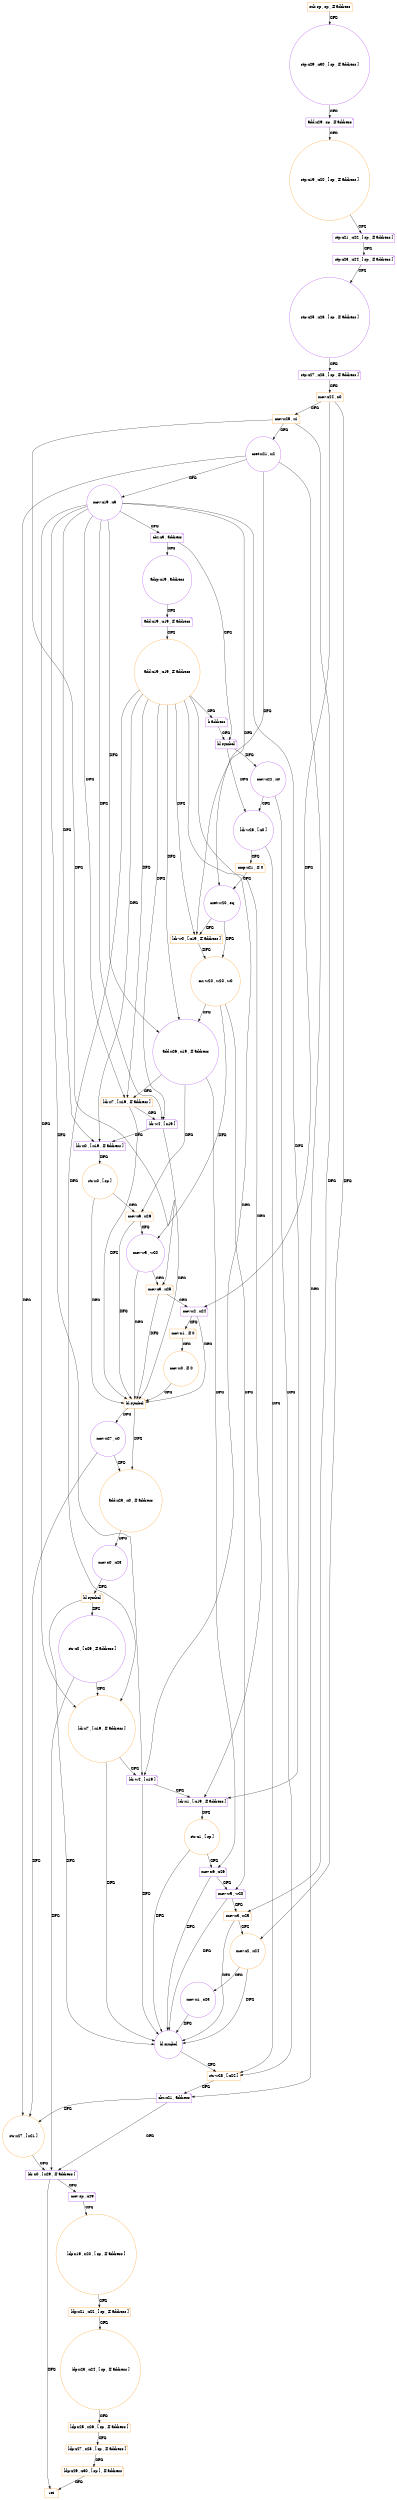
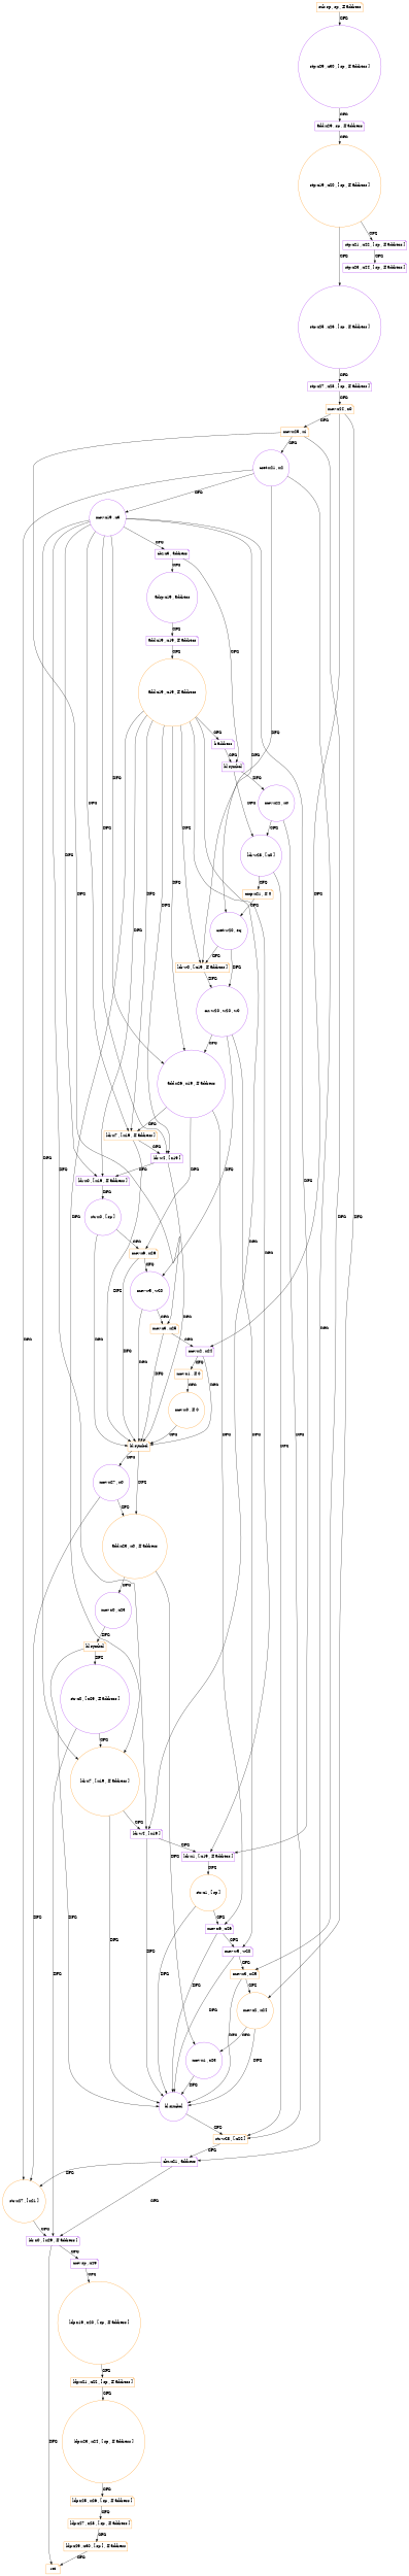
  digraph {
    fontname="DejaVu Serif"
    node [color=purple fontname="DejaVu Serif" shape=note]
    edge [fontname="DejaVu Serif"]
    n1 [color=darkorange label="sub sp , sp , # address"]
    n2 [label="stp x29 , x30 , [ sp , # address ]" shape=circle]
    n3 [label="add x29 , sp , # address"]
    n4 [color=darkorange label="stp x19 , x20 , [ sp , # address ]" shape=circle]
    n5 [label="stp x21 , x22 , [ sp , # address ]"]
    n6 [label="stp x23 , x24 , [ sp , # address ]"]
    n7 [label="stp x25 , x26 , [ sp , # address ]" shape=circle]
    n8 [label="stp x27 , x28 , [ sp , # address ]"]
    n9 [color=darkorange label="mov x24 , x0"]
    n10 [color=darkorange label="mov x25 , x1"]
    n11 [label="mov x2 , x24"]
    n12 [color=darkorange label="mov x2 , x24" shape=circle]
    n13 [label="cset x21 , x2" shape=circle]
    n14 [color=darkorange label="mov x3 , x25"]
    n15 [color=darkorange label="mov x3 , x25"]
    n16 [color=darkorange label="bl symbol"]
    n17 [color=darkorange label="mov x1 , # 0"]
    n18 [label="mov x1 , x23" shape=circle]
    n19 [label="bl symbol" shape=circle]
    n20 [label="mov x19 , x3" shape=circle]
    n21 [label="cset w20 , eq" shape=circle]
    n22 [label="cbz x21 , address"]
    n23 [color=darkorange label="str x27 , [ x21 ]" shape=circle]
    n24 [label="cbz x3 , address"]
    n25 [color=darkorange label="ldr w0 , [ x19 , # address ]"]
    n26 [label="add x26 , x19 , # address" shape=circle]
    n27 [color=darkorange label="ldr x7 , [ x19 , # address ]"]
    n28 [label="ldr w4 , [ x19 ]"]
    n29 [label="ldr x0 , [ x19 , # address ]"]
    n30 [color=darkorange label="ldr x7 , [ x19 , # address ]" shape=circle]
    n31 [label="ldr w4 , [ x19 ]"]
    n32 [label="ldr x1 , [ x19 , # address ]"]
-   n33 [color=darkorange label="orr w20 , w20 , w0" shape=circle]
+   n33 [label="orr w20 , w20 , w0" shape=circle]
    n34 [label="ldr x0 , [ x29 , # address ]"]
    n35 [label="adrp x19 , address" shape=circle]
    n36 [label="bl symbol"]
    n37 [color=darkorange label="mov x6 , x26"]
    n38 [label="mov x6 , x26"]
-   n39 [color=darkorange label="str x0 , [ sp ]" shape=circle]
+   n39 [label="str x0 , [ sp ]" shape=circle]
    n40 [color=darkorange label="str x1 , [ sp ]" shape=circle]
    n41 [label="add x19 , x19 , # address"]
    n42 [label="mov x22 , x0" shape=circle]
    n43 [label="ldr w28 , [ x0 ]" shape=circle]
    n44 [color=darkorange label="add x19 , x19 , # address" shape=circle]
    n45 [color=darkorange label="str w28 , [ x22 ]"]
    n46 [color=darkorange label="cmp x21 , # 0"]
    n47 [label="b address"]
    n48 [label="mov w5 , w20" shape=circle]
    n49 [label="mov w5 , w20"]
    n50 [label="mov x27 , x0" shape=circle]
    n51 [color=darkorange label="add x23 , x0 , # address" shape=circle]
    n52 [color=darkorange label="mov x0 , # 0" shape=circle]
    n53 [label="mov x0 , x23" shape=circle]
    n54 [color=darkorange label="bl symbol"]
    n55 [label="str x0 , [ x29 , # address ]" shape=circle]
    n56 [label="mov sp , x29"]
    n57 [color=darkorange label=ret]
    n58 [color=darkorange label="ldp x19 , x20 , [ sp , # address ]" shape=circle]
    n59 [color=darkorange label="ldp x21 , x22 , [ sp , # address ]"]
    n60 [color=darkorange label="ldp x23 , x24 , [ sp , # address ]" shape=circle]
    n61 [color=darkorange label="ldp x25 , x26 , [ sp , # address ]"]
    n62 [color=darkorange label="ldp x27 , x28 , [ sp , # address ]"]
    n63 [color=darkorange label="ldp x29 , x30 , [ sp ] , # address"]
    n1 -> n2 [label=CFG]
    n2 -> n3 [label=CFG]
    n3 -> n4 [label=CFG]
    n4 -> n5 [label=CFG]
    n5 -> n6 [label=CFG]
-   n6 -> n7 [label=CFG]
+   n4 -> n7 [label=CFG]
    n7 -> n8 [label=CFG]
    n8 -> n9 [label=CFG]
    n9 -> n10 [label=CFG]
    n9 -> n11 [label=DFG]
    n9 -> n12 [label=DFG]
    n10 -> n13 [label=CFG]
    n10 -> n14 [label=DFG]
    n10 -> n15 [label=DFG]
    n11 -> n16 [label=DFG]
    n11 -> n17 [label=CFG]
    n12 -> n18 [label=CFG]
    n12 -> n19 [label=DFG]
    n13 -> n20 [label=CFG]
    n13 -> n21 [label=DFG]
    n13 -> n22 [label=DFG]
    n13 -> n23 [label=DFG]
    n14 -> n11 [label=CFG]
    n14 -> n16 [label=DFG]
    n15 -> n12 [label=CFG]
    n15 -> n19 [label=DFG]
    n16 -> n50 [label=DFG]
    n16 -> n51 [label=DFG]
    n17 -> n52 [label=CFG]
    n18 -> n19 [label=DFG]
    n19 -> n45 [label=CFG]
    n20 -> n24 [label=CFG]
    n20 -> n25 [label=DFG]
    n20 -> n26 [label=DFG]
    n20 -> n27 [label=DFG]
    n20 -> n28 [label=DFG]
    n20 -> n29 [label=DFG]
    n20 -> n30 [label=DFG]
    n20 -> n31 [label=DFG]
    n20 -> n32 [label=DFG]
    n21 -> n25 [label=CFG]
    n21 -> n33 [label=DFG]
    n22 -> n23 [label=CFG]
    n22 -> n34 [label=CFG]
    n23 -> n34 [label=CFG]
    n24 -> n35 [label=CFG]
    n24 -> n36 [label=CFG]
    n25 -> n33 [label=DFG]
    n26 -> n27 [label=CFG]
    n26 -> n37 [label=DFG]
    n26 -> n38 [label=DFG]
    n27 -> n16 [label=DFG]
    n27 -> n28 [label=CFG]
    n28 -> n16 [label=DFG]
    n28 -> n29 [label=CFG]
    n29 -> n39 [label=DFG]
    n30 -> n19 [label=DFG]
    n30 -> n31 [label=CFG]
    n31 -> n19 [label=DFG]
    n31 -> n32 [label=CFG]
    n32 -> n40 [label=DFG]
    n33 -> n26 [label=CFG]
    n33 -> n48 [label=DFG]
    n33 -> n49 [label=DFG]
    n34 -> n56 [label=CFG]
    n34 -> n57 [label=DFG]
    n35 -> n41 [label=CFG]
    n36 -> n42 [label=DFG]
    n36 -> n43 [label=DFG]
    n37 -> n16 [label=DFG]
    n37 -> n48 [label=CFG]
    n38 -> n19 [label=DFG]
    n38 -> n49 [label=CFG]
    n39 -> n16 [label=DFG]
    n39 -> n37 [label=CFG]
    n40 -> n19 [label=DFG]
    n40 -> n38 [label=CFG]
    n41 -> n44 [label=CFG]
    n42 -> n43 [label=CFG]
    n42 -> n45 [label=DFG]
    n43 -> n45 [label=DFG]
    n43 -> n46 [label=CFG]
    n44 -> n25 [label=DFG]
    n44 -> n26 [label=DFG]
    n44 -> n27 [label=DFG]
    n44 -> n28 [label=DFG]
    n44 -> n29 [label=DFG]
    n44 -> n30 [label=DFG]
    n44 -> n31 [label=DFG]
    n44 -> n32 [label=DFG]
    n44 -> n47 [label=CFG]
    n45 -> n22 [label=CFG]
    n46 -> n21 [label=CFG]
    n47 -> n36 [label=CFG]
    n48 -> n14 [label=CFG]
    n48 -> n16 [label=DFG]
    n49 -> n15 [label=CFG]
    n49 -> n19 [label=DFG]
    n50 -> n23 [label=DFG]
    n50 -> n51 [label=CFG]
+   n51 -> n18 [label=DFG]
    n51 -> n53 [label=DFG]
    n52 -> n16 [label=CFG]
    n53 -> n54 [label=DFG]
    n54 -> n19 [label=DFG]
    n54 -> n55 [label=DFG]
    n55 -> n30 [label=CFG]
    n55 -> n34 [label=DFG]
    n56 -> n58 [label=CFG]
    n58 -> n59 [label=CFG]
    n59 -> n60 [label=CFG]
    n60 -> n61 [label=CFG]
    n61 -> n62 [label=CFG]
    n62 -> n63 [label=CFG]
    n63 -> n57 [label=CFG]
  }
